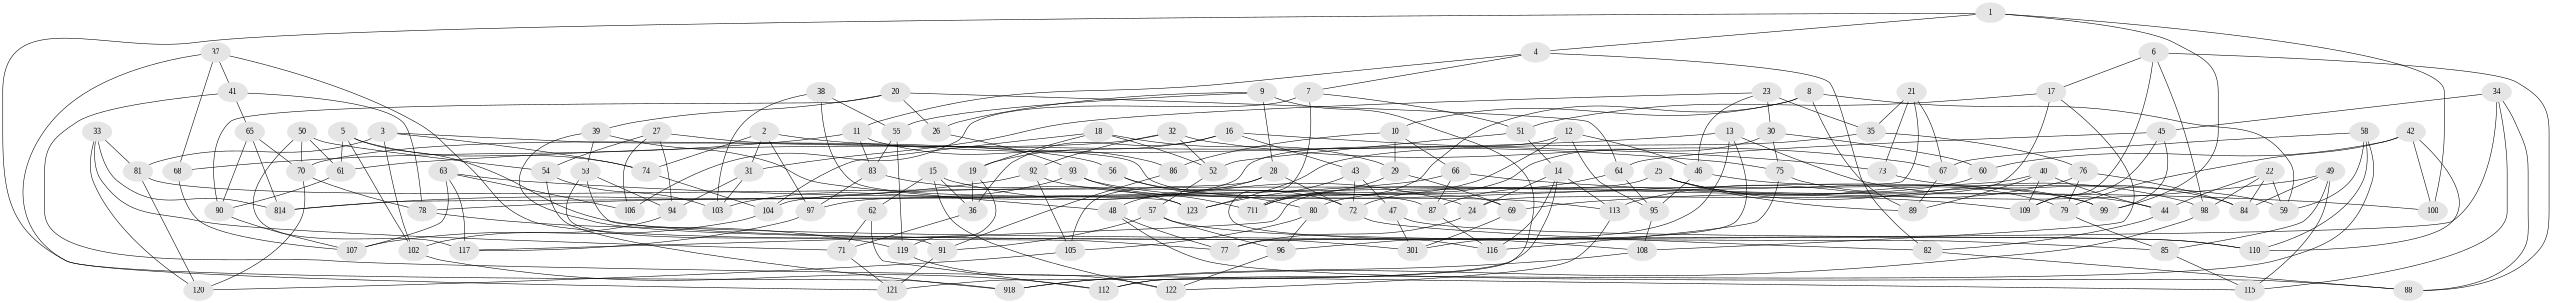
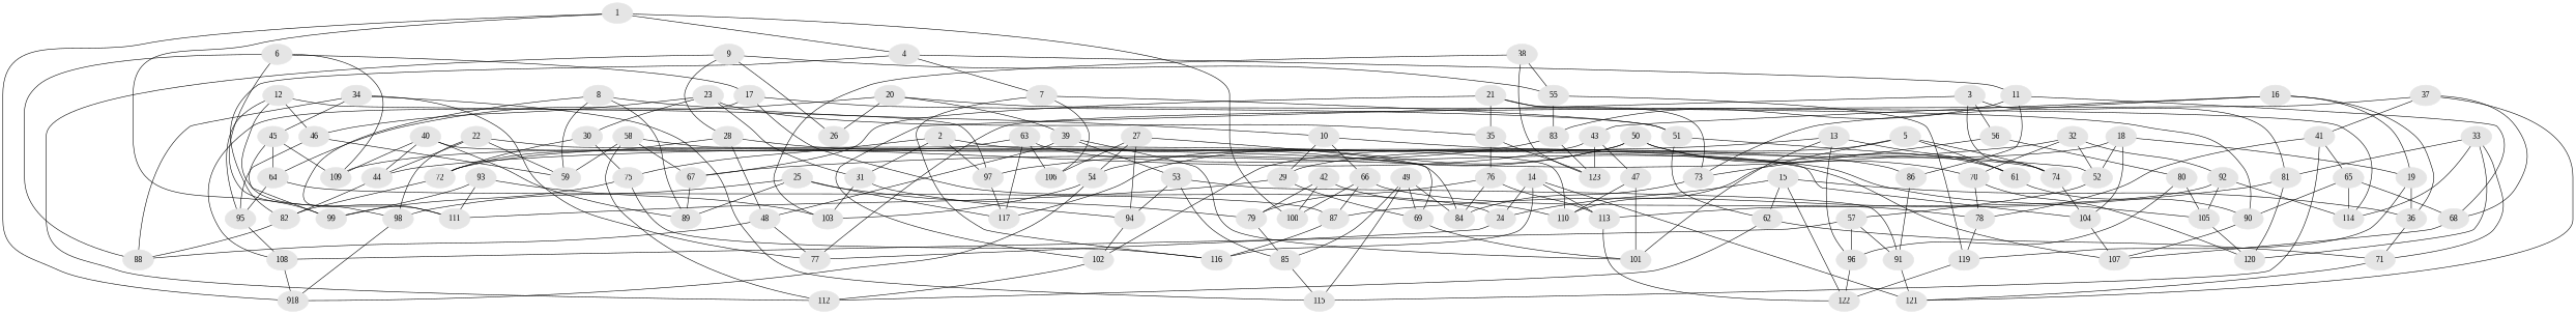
  graph {
    fontname="Liberation Serif"
    node [color=gray90 fontname="Liberation Serif" style=filled]
    edge [fontname="Liberation Serif"]
    1
    4
    99
    100
    n5 [label=918]
    7
    11
    82
    2
    31
    74
    75
    97
    94
    103
    104
    116
    117
    3
    56
    81
    102
    73
    80
    120
    87
    112
    51
    106
    86
    68
    83
    88
    5
    61
    110
    90
    6
    17
    98
    109
    24
    108
    62
    52
    8
    10
    59
    89
-   111 [label=711]
+   111
    29
    66
    9
    26
    28
    55
    93
    48
    72
    105
    119
    69
    78
    91
    107
    123
    12
    46
    95
    13
    44
    96
-   101 [label=301]
+   101
    122
    14
    113
    121
    77
    15
    36
    71
    16
    19
    43
    47
    84
    18
    57
    20
    39
    64
    53
    21
    35
    67
-   114 [label=814]
+   114
    76
    22
    23
    30
-   60
    25
    79
    85
    27
    54
    32
    70
    92
    33
    34
    45
    115
    37
    41
    65
    38
    40
    42
    49
    50
    58
    63
    1 -- 4
    1 -- 99
    1 -- 100
    1 -- n5
    4 -- 7
    4 -- 11
    4 -- 82
    7 -- 116
    7 -- 51
    7 -- 106
    11 -- 86
    11 -- 68
    11 -- 83
    82 -- 88
    2 -- 31
    2 -- 74
    2 -- 75
    2 -- 97
    31 -- 94
    31 -- 103
    74 -- 104
    75 -- 99
    75 -- 116
    97 -- 117
    94 -- 102
    104 -- 107
    3 -- 74
    3 -- 56
    3 -- 81
    3 -- 102
-   56 -- 72
+   56 -- 73
    56 -- 80
    81 -- 120
    81 -- 87
    102 -- 112
    73 -- 84
    80 -- 105
    80 -- 96
    87 -- 116
-   51 -- 14
+   51 -- 62
    51 -- 52
    86 -- 91
    68 -- 107
    83 -- 97
    83 -- 123
    5 -- 74
    5 -- 102
    5 -- 61
    5 -- 110
    61 -- 90
    90 -- 107
    6 -- 88
    6 -- 17
    6 -- 98
    6 -- 109
    17 -- 51
    17 -- 24
    17 -- 108
    98 -- n5
    24 -- 77
    108 -- n5
    62 -- 112
    62 -- 71
    52 -- 57
    8 -- 10
    8 -- 59
    8 -- 89
    8 -- 111
    10 -- 86
    10 -- 29
    10 -- 66
    29 -- 111
    29 -- 69
    66 -- 100
    66 -- 87
    66 -- 78
    9 -- 112
    9 -- 26
    9 -- 28
    9 -- 55
-   26 -- 93
    28 -- 48
    28 -- 72
    28 -- 105
    55 -- 83
    55 -- 119
    93 -- 99
    93 -- 103
    93 -- 111
    48 -- 88
    48 -- 77
    72 -- 82
    105 -- 120
    119 -- 122
    69 -- 101
    78 -- 119
    91 -- 121
    12 -- 97
    12 -- 111
    12 -- 46
    12 -- 95
    46 -- 59
    46 -- 95
    95 -- 108
    13 -- 61
    13 -- 44
    13 -- 96
    13 -- 101
    44 -- 82
    96 -- 122
    14 -- 116
    14 -- 24
    14 -- 113
    14 -- 121
    113 -- 122
    15 -- 24
    15 -- 62
    15 -- 122
    15 -- 36
    36 -- 71
    71 -- 121
    16 -- 73
    16 -- 36
    16 -- 19
    16 -- 43
    19 -- 119
    19 -- 36
    43 -- 72
    43 -- 123
    43 -- 47
    47 -- 110
    47 -- 101
    18 -- 104
    18 -- 52
    18 -- 29
    18 -- 19
    57 -- 108
    57 -- 91
    57 -- 96
    20 -- 90
    20 -- 26
    20 -- 39
    20 -- 64
    39 -- 48
    39 -- 101
    39 -- 53
    64 -- 87
    64 -- 95
    53 -- 94
    53 -- 91
    53 -- 85
    21 -- 73
    21 -- 35
    21 -- 67
    21 -- 114
    35 -- 123
    35 -- 76
    67 -- 89
    76 -- 113
    76 -- 84
    76 -- 79
    22 -- 98
    22 -- 59
    22 -- 44
    22 -- 84
    23 -- 31
    23 -- 46
    23 -- 35
    23 -- 30
    30 -- 75
    30 -- 72
-   30 -- 60
-   60 -- 80
    25 -- 117
    25 -- 98
    25 -- 89
    25 -- 79
    79 -- 85
    85 -- 115
    27 -- 94
    27 -- 106
    27 -- 69
    27 -- 54
    54 -- n5
    54 -- 103
    32 -- 52
    32 -- 67
    32 -- 70
    32 -- 92
    70 -- 120
    70 -- 78
    92 -- 105
    92 -- 113
    92 -- 114
    33 -- 81
    33 -- 120
    33 -- 71
    33 -- 114
    34 -- 88
    34 -- 77
    34 -- 45
    34 -- 115
    45 -- 99
    45 -- 109
    45 -- 64
    37 -- 68
    37 -- 121
    37 -- 77
    37 -- 41
    41 -- 78
    41 -- 115
    41 -- 65
-   65 -- 70
+   65 -- 68
    65 -- 90
    65 -- 114
    38 -- 103
    38 -- 55
    38 -- 123
    40 -- 104
    40 -- 109
    40 -- 89
    40 -- 44
    42 -- 100
    42 -- 110
-   42 -- 60
    42 -- 79
    49 -- 69
    49 -- 84
    49 -- 85
    49 -- 115
    50 -- 117
    50 -- 61
    50 -- 54
    50 -- 70
    58 -- 112
    58 -- 110
    58 -- 59
    58 -- 67
    63 -- 117
    63 -- 106
    63 -- 109
    63 -- 107
  }
